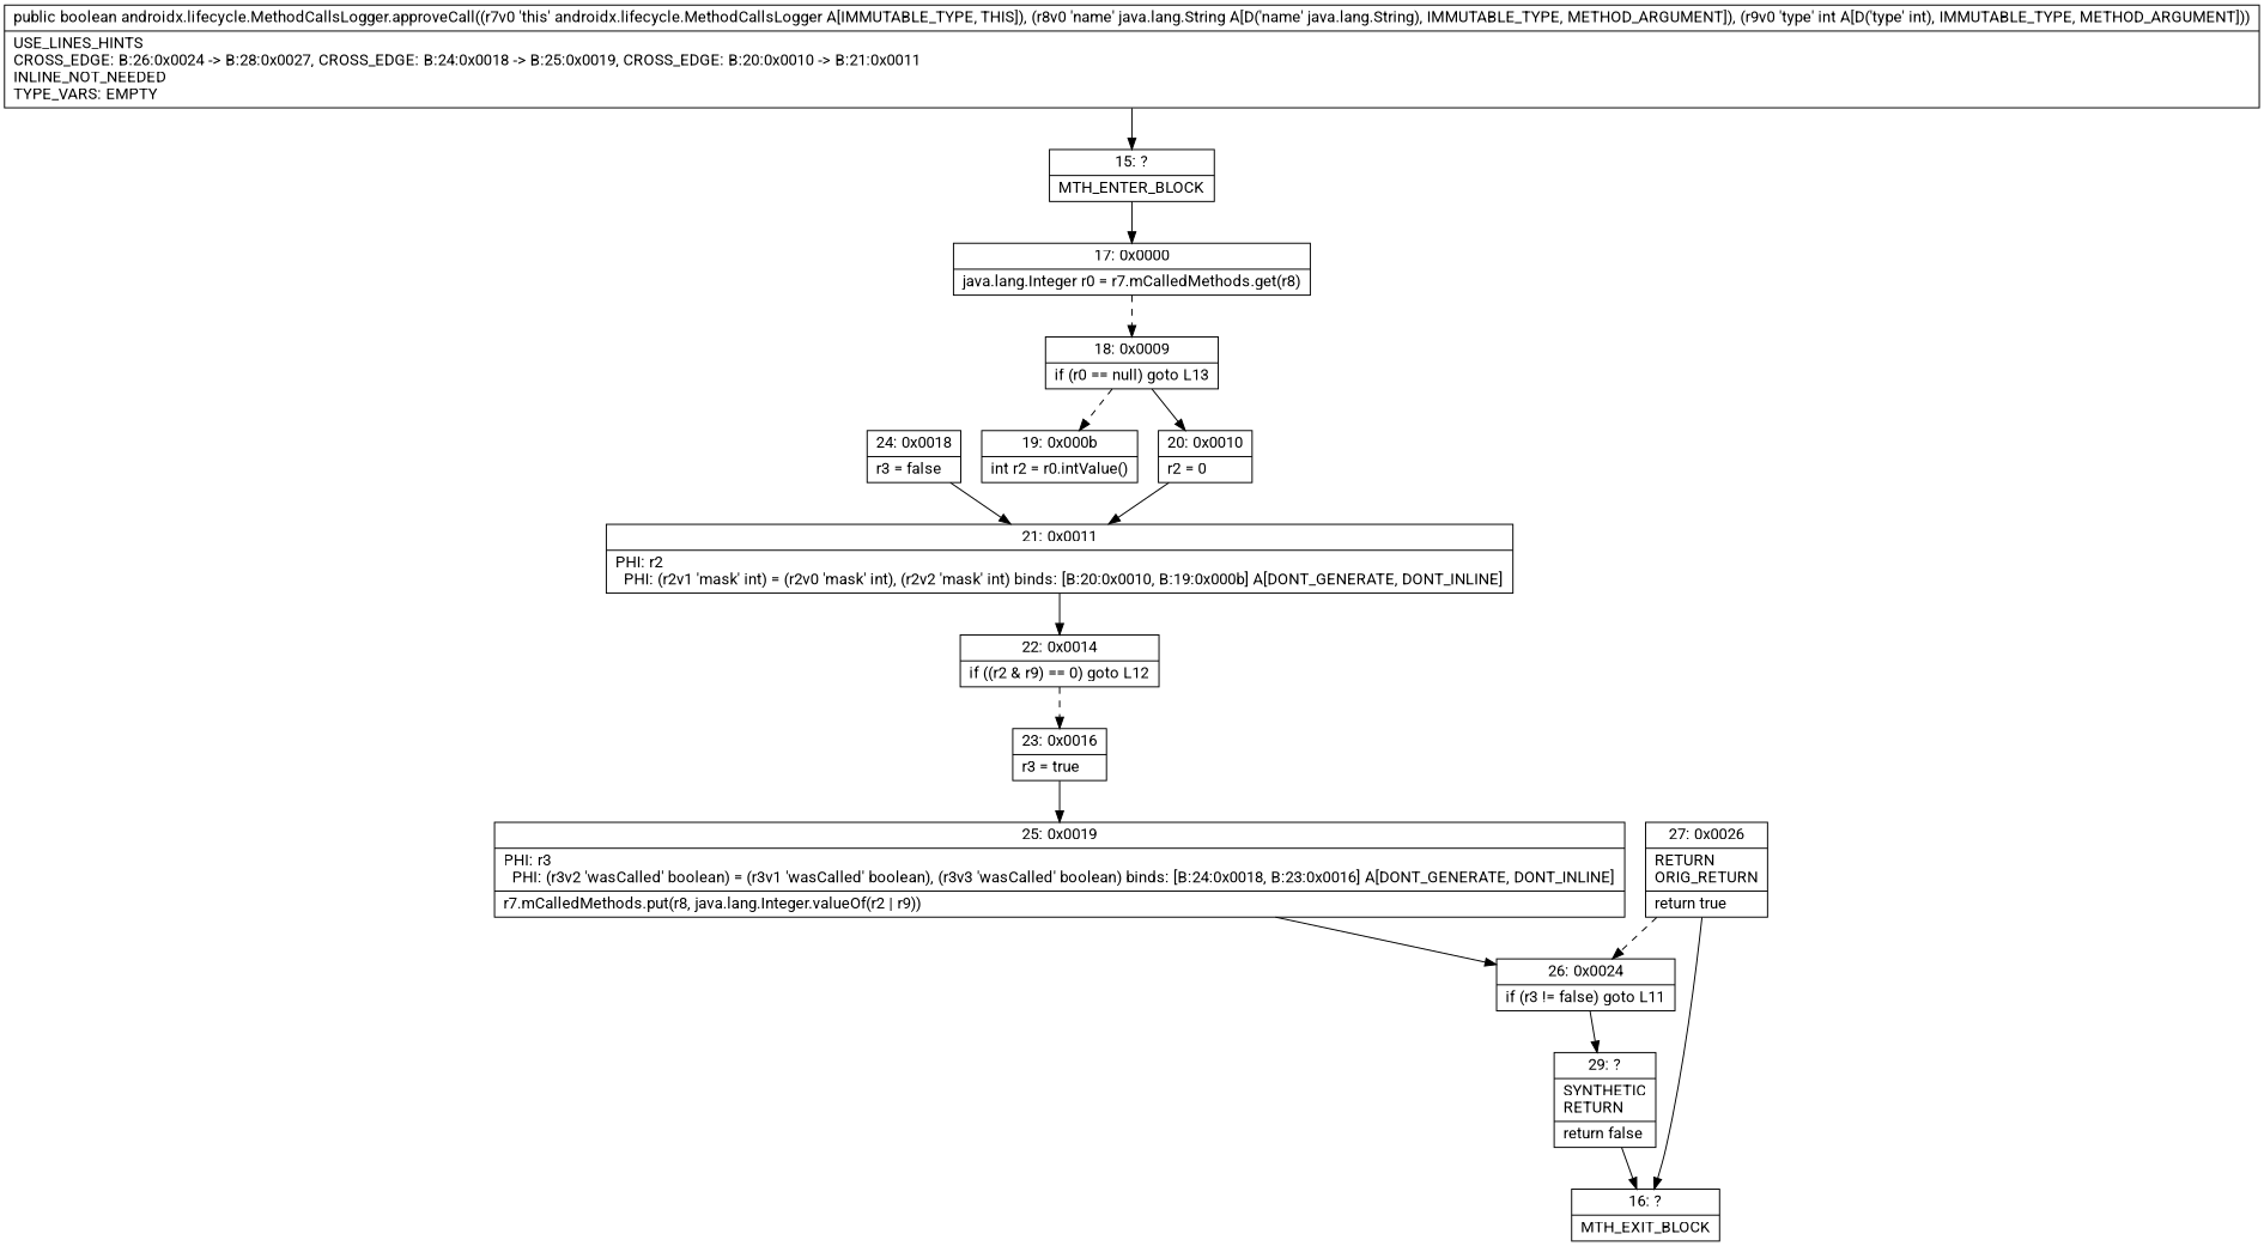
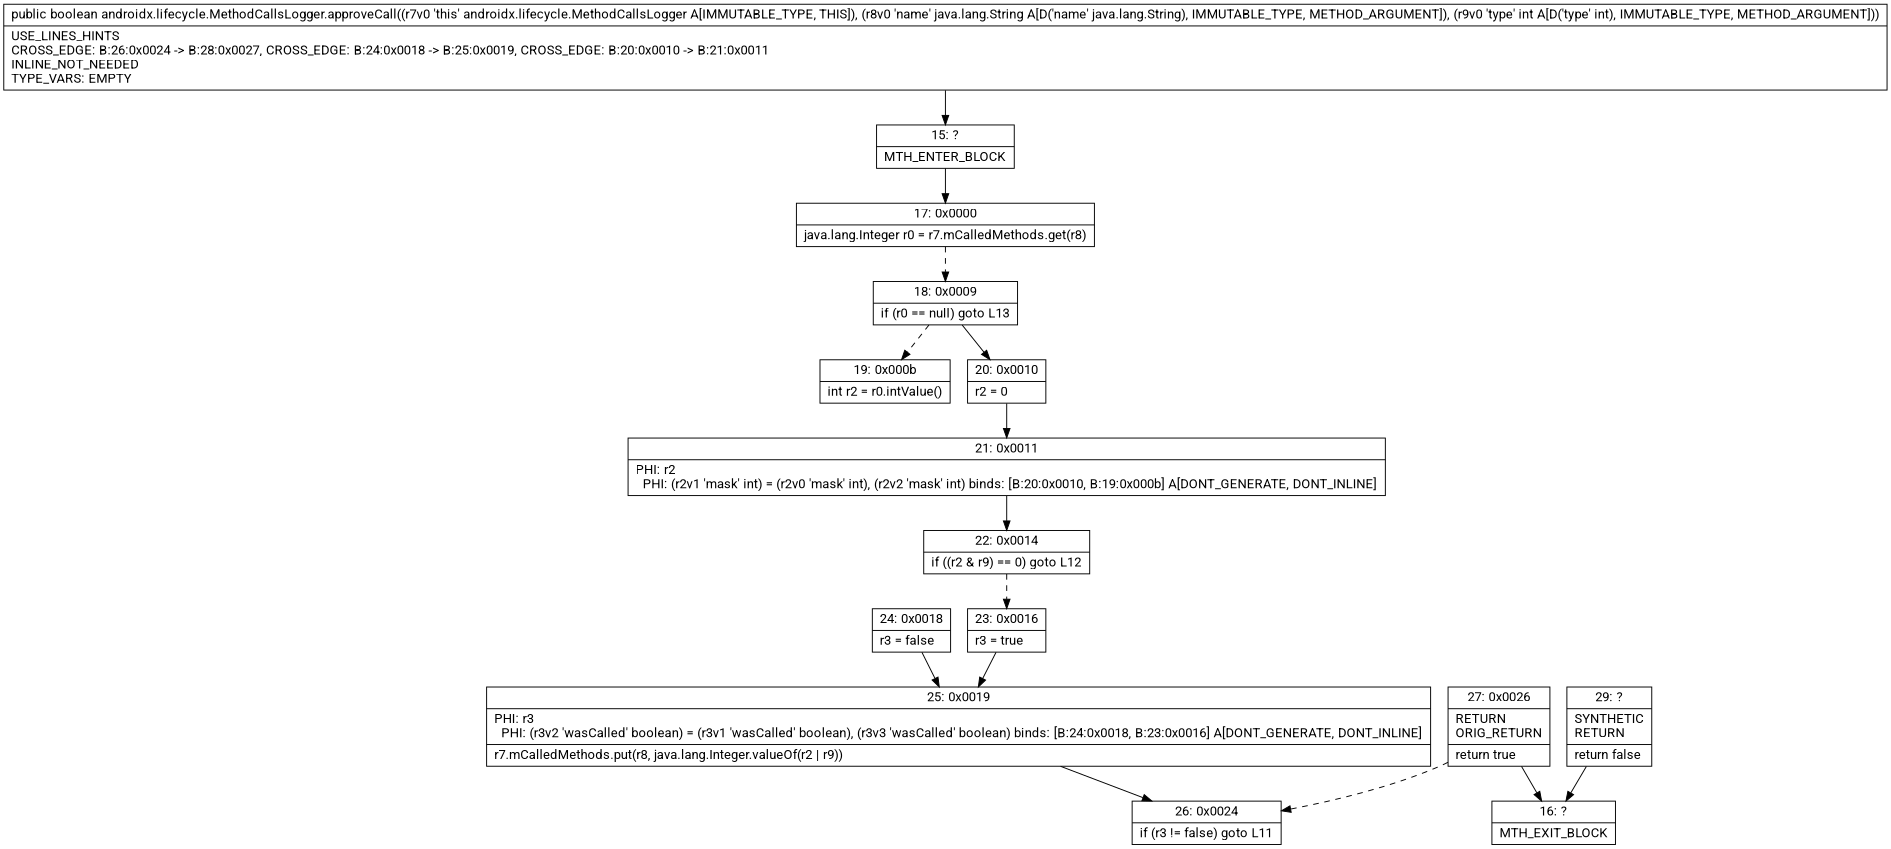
  digraph {
    fontname=Roboto
    node [fontname=Roboto shape=record]
    edge [fontname=Roboto]
    n1 [label="{15\:\ ?|MTH_ENTER_BLOCK\l}"]
    n2 [label="{17\:\ 0x0000|java.lang.Integer r0 = r7.mCalledMethods.get(r8)\l}"]
    n3 [label="{18\:\ 0x0009|if (r0 == null) goto L13\l}"]
    n4 [label="{19\:\ 0x000b|int r2 = r0.intValue()\l}"]
    n5 [label="{20\:\ 0x0010|r2 = 0\l}"]
    n6 [label="{21\:\ 0x0011|PHI: r2 \l  PHI: (r2v1 'mask' int) = (r2v0 'mask' int), (r2v2 'mask' int) binds: [B:20:0x0010, B:19:0x000b] A[DONT_GENERATE, DONT_INLINE]\l}"]
    n7 [label="{22\:\ 0x0014|if ((r2 & r9) == 0) goto L12\l}"]
    n8 [label="{23\:\ 0x0016|r3 = true\l}"]
    n9 [label="{25\:\ 0x0019|PHI: r3 \l  PHI: (r3v2 'wasCalled' boolean) = (r3v1 'wasCalled' boolean), (r3v3 'wasCalled' boolean) binds: [B:24:0x0018, B:23:0x0016] A[DONT_GENERATE, DONT_INLINE]\l|r7.mCalledMethods.put(r8, java.lang.Integer.valueOf(r2 \| r9))\l}"]
    n10 [label="{24\:\ 0x0018|r3 = false\l}"]
    n11 [label="{26\:\ 0x0024|if (r3 != false) goto L11\l}"]
    n12 [label="{29\:\ ?|SYNTHETIC\lRETURN\l|return false\l}"]
    n13 [label="{27\:\ 0x0026|RETURN\lORIG_RETURN\l|return true\l}"]
    n14 [label="{16\:\ ?|MTH_EXIT_BLOCK\l}"]
    n15 [label="{public boolean androidx.lifecycle.MethodCallsLogger.approveCall((r7v0 'this' androidx.lifecycle.MethodCallsLogger A[IMMUTABLE_TYPE, THIS]), (r8v0 'name' java.lang.String A[D('name' java.lang.String), IMMUTABLE_TYPE, METHOD_ARGUMENT]), (r9v0 'type' int A[D('type' int), IMMUTABLE_TYPE, METHOD_ARGUMENT]))  | USE_LINES_HINTS\lCROSS_EDGE: B:26:0x0024 \-\> B:28:0x0027, CROSS_EDGE: B:24:0x0018 \-\> B:25:0x0019, CROSS_EDGE: B:20:0x0010 \-\> B:21:0x0011\lINLINE_NOT_NEEDED\lTYPE_VARS: EMPTY\l}"]
    n1 -> n2
    n2 -> n3 [style=dashed]
    n3 -> n4 [style=dashed]
    n3 -> n5
    n5 -> n6
    n6 -> n7
    n7 -> n8 [style=dashed]
    n8 -> n9
    n9 -> n11
-   n10 -> n6
-   n11 -> n12
+   n10 -> n9
    n12 -> n14
    n13 -> n11 [style=dashed]
    n13 -> n14
    n15 -> n1
  }
